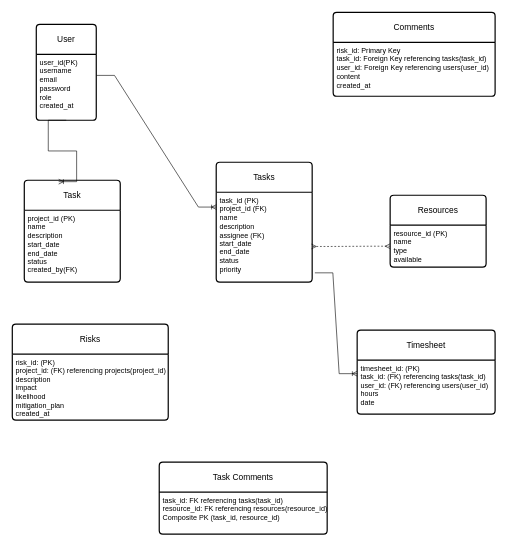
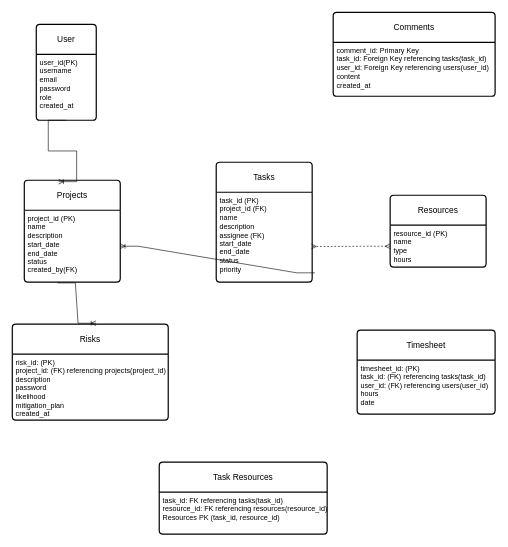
  <mxCell id="0" value="" />
  <mxCell id="1" parent="0" />
  <mxCell id="2" value="User" style="swimlane;childLayout=stackLayout;horizontal=1;startSize=50;horizontalStack=0;rounded=1;fontSize=14;fontStyle=0;strokeWidth=2;resizeParent=0;resizeLast=1;shadow=0;dashed=0;align=center;arcSize=4;whiteSpace=wrap;html=1;" vertex="1" parent="1"><mxGeometry x="60" y="40" width="100" height="160" as="geometry" /></mxCell>
  <mxCell id="3" value="user_id(PK)&lt;div&gt;username&lt;/div&gt;&lt;div&gt;email&lt;/div&gt;&lt;div&gt;password&lt;/div&gt;&lt;div&gt;role&lt;/div&gt;&lt;div&gt;created_at&lt;/div&gt;" style="align=left;strokeColor=none;fillColor=none;spacingLeft=4;fontSize=12;verticalAlign=top;resizable=0;rotatable=0;part=1;html=1;" vertex="1" parent="2"><mxGeometry y="50" width="100" height="110" as="geometry" /></mxCell>
- <mxCell id="4" value="Task" style="swimlane;childLayout=stackLayout;horizontal=1;startSize=50;horizontalStack=0;rounded=1;fontSize=14;fontStyle=0;strokeWidth=2;resizeParent=0;resizeLast=1;shadow=0;dashed=0;align=center;arcSize=4;whiteSpace=wrap;html=1;" vertex="1" parent="1"><mxGeometry x="40" y="300" width="160" height="170" as="geometry" /></mxCell>
+ <mxCell id="4" value="Projects" style="swimlane;childLayout=stackLayout;horizontal=1;startSize=50;horizontalStack=0;rounded=1;fontSize=14;fontStyle=0;strokeWidth=2;resizeParent=0;resizeLast=1;shadow=0;dashed=0;align=center;arcSize=4;whiteSpace=wrap;html=1;" vertex="1" parent="1"><mxGeometry x="40" y="300" width="160" height="170" as="geometry" /></mxCell>
  <mxCell id="5" value="project_id (PK)&lt;div&gt;name&lt;/div&gt;&lt;div&gt;description&lt;/div&gt;&lt;div&gt;start_date&lt;/div&gt;&lt;div&gt;end_date&lt;/div&gt;&lt;div&gt;status&lt;/div&gt;&lt;div&gt;created_by(FK)&lt;/div&gt;" style="align=left;strokeColor=none;fillColor=none;spacingLeft=4;fontSize=12;verticalAlign=top;resizable=0;rotatable=0;part=1;html=1;" vertex="1" parent="4"><mxGeometry y="50" width="160" height="120" as="geometry" /></mxCell>
  <mxCell id="6" value="Tasks" style="swimlane;childLayout=stackLayout;horizontal=1;startSize=50;horizontalStack=0;rounded=1;fontSize=14;fontStyle=0;strokeWidth=2;resizeParent=0;resizeLast=1;shadow=0;dashed=0;align=center;arcSize=4;whiteSpace=wrap;html=1;" vertex="1" parent="1"><mxGeometry x="360" y="270" width="160" height="200" as="geometry" /></mxCell>
  <mxCell id="7" value="task_id (PK)&lt;div&gt;project_id (FK)&lt;/div&gt;&lt;div&gt;name&lt;/div&gt;&lt;div&gt;description&lt;/div&gt;&lt;div&gt;assignee (FK)&lt;/div&gt;&lt;div&gt;start_date&lt;/div&gt;&lt;div&gt;end_date&lt;/div&gt;&lt;div&gt;status&lt;/div&gt;&lt;div&gt;priority&lt;/div&gt;" style="align=left;strokeColor=none;fillColor=none;spacingLeft=4;fontSize=12;verticalAlign=top;resizable=0;rotatable=0;part=1;html=1;" vertex="1" parent="6"><mxGeometry y="50" width="160" height="150" as="geometry" /></mxCell>
  <mxCell id="8" value="Resources" style="swimlane;childLayout=stackLayout;horizontal=1;startSize=50;horizontalStack=0;rounded=1;fontSize=14;fontStyle=0;strokeWidth=2;resizeParent=0;resizeLast=1;shadow=0;dashed=0;align=center;arcSize=4;whiteSpace=wrap;html=1;" vertex="1" parent="1"><mxGeometry x="650" y="325" width="160" height="120" as="geometry" /></mxCell>
- <mxCell id="9" value="resource_id (PK)&lt;div&gt;name&lt;/div&gt;&lt;div&gt;type&lt;/div&gt;&lt;div&gt;available&lt;/div&gt;" style="align=left;strokeColor=none;fillColor=none;spacingLeft=4;fontSize=12;verticalAlign=top;resizable=0;rotatable=0;part=1;html=1;" vertex="1" parent="8"><mxGeometry y="50" width="160" height="70" as="geometry" /></mxCell>
- <mxCell id="10" value="Task Comments" style="swimlane;childLayout=stackLayout;horizontal=1;startSize=50;horizontalStack=0;rounded=1;fontSize=14;fontStyle=0;strokeWidth=2;resizeParent=0;resizeLast=1;shadow=0;dashed=0;align=center;arcSize=4;whiteSpace=wrap;html=1;" vertex="1" parent="1"><mxGeometry x="265" y="770" width="280" height="120" as="geometry" /></mxCell>
- <mxCell id="11" value="&lt;div&gt;task_id: FK referencing tasks(task_id)&lt;/div&gt;&lt;div&gt;resource_id: FK referencing resources(resource_id)&lt;/div&gt;&lt;div&gt;Composite PK (task_id, resource_id)&lt;/div&gt;" style="align=left;strokeColor=none;fillColor=none;spacingLeft=4;fontSize=12;verticalAlign=top;resizable=0;rotatable=0;part=1;html=1;" vertex="1" parent="10"><mxGeometry y="50" width="280" height="70" as="geometry" /></mxCell>
+ <mxCell id="9" value="resource_id (PK)&lt;div&gt;name&lt;/div&gt;&lt;div&gt;type&lt;/div&gt;&lt;div&gt;hours&lt;/div&gt;" style="align=left;strokeColor=none;fillColor=none;spacingLeft=4;fontSize=12;verticalAlign=top;resizable=0;rotatable=0;part=1;html=1;" vertex="1" parent="8"><mxGeometry y="50" width="160" height="70" as="geometry" /></mxCell>
+ <mxCell id="10" value="Task Resources" style="swimlane;childLayout=stackLayout;horizontal=1;startSize=50;horizontalStack=0;rounded=1;fontSize=14;fontStyle=0;strokeWidth=2;resizeParent=0;resizeLast=1;shadow=0;dashed=0;align=center;arcSize=4;whiteSpace=wrap;html=1;" vertex="1" parent="1"><mxGeometry x="265" y="770" width="280" height="120" as="geometry" /></mxCell>
+ <mxCell id="11" value="&lt;div&gt;task_id: FK referencing tasks(task_id)&lt;/div&gt;&lt;div&gt;resource_id: FK referencing resources(resource_id)&lt;/div&gt;&lt;div&gt;Resources PK (task_id, resource_id)&lt;/div&gt;" style="align=left;strokeColor=none;fillColor=none;spacingLeft=4;fontSize=12;verticalAlign=top;resizable=0;rotatable=0;part=1;html=1;" vertex="1" parent="10"><mxGeometry y="50" width="280" height="70" as="geometry" /></mxCell>
  <mxCell id="12" value="Risks" style="swimlane;childLayout=stackLayout;horizontal=1;startSize=50;horizontalStack=0;rounded=1;fontSize=14;fontStyle=0;strokeWidth=2;resizeParent=0;resizeLast=1;shadow=0;dashed=0;align=center;arcSize=4;whiteSpace=wrap;html=1;" vertex="1" parent="1"><mxGeometry x="20" y="540" width="260" height="160" as="geometry" /></mxCell>
- <mxCell id="13" value="&lt;div&gt;risk_id: (PK)&lt;/div&gt;&lt;div&gt;project_id: (FK) referencing projects(project_id)&lt;/div&gt;&lt;div&gt;description&lt;/div&gt;&lt;div&gt;impact&lt;/div&gt;&lt;div&gt;likelihood&lt;/div&gt;&lt;div&gt;mitigation_plan&lt;/div&gt;&lt;div&gt;created_at&lt;/div&gt;" style="align=left;strokeColor=none;fillColor=none;spacingLeft=4;fontSize=12;verticalAlign=top;resizable=0;rotatable=0;part=1;html=1;" vertex="1" parent="12"><mxGeometry y="50" width="260" height="110" as="geometry" /></mxCell>
+ <mxCell id="13" value="&lt;div&gt;risk_id: (PK)&lt;/div&gt;&lt;div&gt;project_id: (FK) referencing projects(project_id)&lt;/div&gt;&lt;div&gt;description&lt;/div&gt;&lt;div&gt;password&lt;/div&gt;&lt;div&gt;likelihood&lt;/div&gt;&lt;div&gt;mitigation_plan&lt;/div&gt;&lt;div&gt;created_at&lt;/div&gt;" style="align=left;strokeColor=none;fillColor=none;spacingLeft=4;fontSize=12;verticalAlign=top;resizable=0;rotatable=0;part=1;html=1;" vertex="1" parent="12"><mxGeometry y="50" width="260" height="110" as="geometry" /></mxCell>
  <mxCell id="14" value="Timesheet" style="swimlane;childLayout=stackLayout;horizontal=1;startSize=50;horizontalStack=0;rounded=1;fontSize=14;fontStyle=0;strokeWidth=2;resizeParent=0;resizeLast=1;shadow=0;dashed=0;align=center;arcSize=4;whiteSpace=wrap;html=1;" vertex="1" parent="1"><mxGeometry x="595" y="550" width="230" height="140" as="geometry" /></mxCell>
  <mxCell id="15" value="&lt;div&gt;timesheet_id: (PK)&lt;/div&gt;&lt;div&gt;task_id: (FK) referencing tasks(task_id)&lt;/div&gt;&lt;div&gt;user_id: (FK) referencing users(user_id)&lt;/div&gt;&lt;div&gt;hours&lt;/div&gt;&lt;div&gt;date&lt;/div&gt;" style="align=left;strokeColor=none;fillColor=none;spacingLeft=4;fontSize=12;verticalAlign=top;resizable=0;rotatable=0;part=1;html=1;" vertex="1" parent="14"><mxGeometry y="50" width="230" height="90" as="geometry" /></mxCell>
  <mxCell id="16" value="Comments" style="swimlane;childLayout=stackLayout;horizontal=1;startSize=50;horizontalStack=0;rounded=1;fontSize=14;fontStyle=0;strokeWidth=2;resizeParent=0;resizeLast=1;shadow=0;dashed=0;align=center;arcSize=4;whiteSpace=wrap;html=1;" vertex="1" parent="1"><mxGeometry x="555" y="20" width="270" height="140" as="geometry" /></mxCell>
- <mxCell id="17" value="&lt;div&gt;risk_id: Primary Key&lt;/div&gt;&lt;div&gt;task_id: Foreign Key referencing tasks(task_id)&lt;/div&gt;&lt;div&gt;user_id: Foreign Key referencing users(user_id)&lt;/div&gt;&lt;div&gt;content&lt;/div&gt;&lt;div&gt;created_at&lt;/div&gt;" style="align=left;strokeColor=none;fillColor=none;spacingLeft=4;fontSize=12;verticalAlign=top;resizable=0;rotatable=0;part=1;html=1;" vertex="1" parent="16"><mxGeometry y="50" width="270" height="90" as="geometry" /></mxCell>
- <mxCell id="18" value="" style="edgeStyle=entityRelationEdgeStyle;fontSize=12;html=1;endArrow=ERoneToMany;rounded=0;entryX=0.002;entryY=0.165;entryDx=0;entryDy=0;exitX=1.004;exitY=0.32;exitDx=0;exitDy=0;exitPerimeter=0;entryPerimeter=0;" edge="1" parent="1" source="3" target="7"><mxGeometry width="100" height="100" relative="1" as="geometry"><mxPoint x="160" y="370" as="sourcePoint" /><mxPoint x="260" y="270" as="targetPoint" /></mxGeometry></mxCell>
+ <mxCell id="17" value="&lt;div&gt;comment_id: Primary Key&lt;/div&gt;&lt;div&gt;task_id: Foreign Key referencing tasks(task_id)&lt;/div&gt;&lt;div&gt;user_id: Foreign Key referencing users(user_id)&lt;/div&gt;&lt;div&gt;content&lt;/div&gt;&lt;div&gt;created_at&lt;/div&gt;" style="align=left;strokeColor=none;fillColor=none;spacingLeft=4;fontSize=12;verticalAlign=top;resizable=0;rotatable=0;part=1;html=1;" vertex="1" parent="16"><mxGeometry y="50" width="270" height="90" as="geometry" /></mxCell>
  <mxCell id="19" value="" style="edgeStyle=entityRelationEdgeStyle;fontSize=12;html=1;endArrow=ERoneToMany;rounded=0;entryX=0.358;entryY=0.014;entryDx=0;entryDy=0;exitX=0.5;exitY=1;exitDx=0;exitDy=0;entryPerimeter=0;" edge="1" parent="1" source="3" target="4"><mxGeometry width="100" height="100" relative="1" as="geometry"><mxPoint x="160" y="345" as="sourcePoint" /><mxPoint x="290" y="230" as="targetPoint" /></mxGeometry></mxCell>
  <mxCell id="20" value="" style="edgeStyle=entityRelationEdgeStyle;fontSize=12;html=1;endArrow=ERmany;startArrow=ERmany;rounded=0;exitX=0;exitY=0.5;exitDx=0;exitDy=0;entryX=0.992;entryY=0.603;entryDx=0;entryDy=0;entryPerimeter=0;dashed=1;" edge="1" parent="1" source="9" target="7"><mxGeometry width="100" height="100" relative="1" as="geometry"><mxPoint x="340" y="600" as="sourcePoint" /><mxPoint x="440" y="500" as="targetPoint" /></mxGeometry></mxCell>
- <mxCell id="21" value="" style="edgeStyle=entityRelationEdgeStyle;fontSize=12;html=1;endArrow=ERoneToMany;rounded=0;entryX=0;entryY=0.25;entryDx=0;entryDy=0;exitX=1.028;exitY=0.896;exitDx=0;exitDy=0;exitPerimeter=0;" edge="1" parent="1" source="7" target="15"><mxGeometry width="100" height="100" relative="1" as="geometry"><mxPoint x="340" y="690" as="sourcePoint" /><mxPoint x="440" y="590" as="targetPoint" /></mxGeometry></mxCell>
+ <mxCell id="21" value="" style="edgeStyle=entityRelationEdgeStyle;fontSize=12;html=1;endArrow=ERoneToMany;rounded=0;exitX=1.028;exitY=0.896;exitDx=0;exitDy=0;exitPerimeter=0;" edge="1" parent="1" source="7" target="5"><mxGeometry width="100" height="100" relative="1" as="geometry"><mxPoint x="340" y="690" as="sourcePoint" /><mxPoint x="440" y="590" as="targetPoint" /></mxGeometry></mxCell>
+ <mxCell id="22" value="" style="edgeStyle=entityRelationEdgeStyle;fontSize=12;html=1;endArrow=ERoneToMany;rounded=0;exitX=0.345;exitY=1.01;exitDx=0;exitDy=0;exitPerimeter=0;entryX=0.537;entryY=-0.01;entryDx=0;entryDy=0;entryPerimeter=0;" edge="1" parent="1" source="5" target="12"><mxGeometry width="100" height="100" relative="1" as="geometry"><mxPoint x="340" y="580" as="sourcePoint" /><mxPoint x="440" y="480" as="targetPoint" /></mxGeometry></mxCell>
